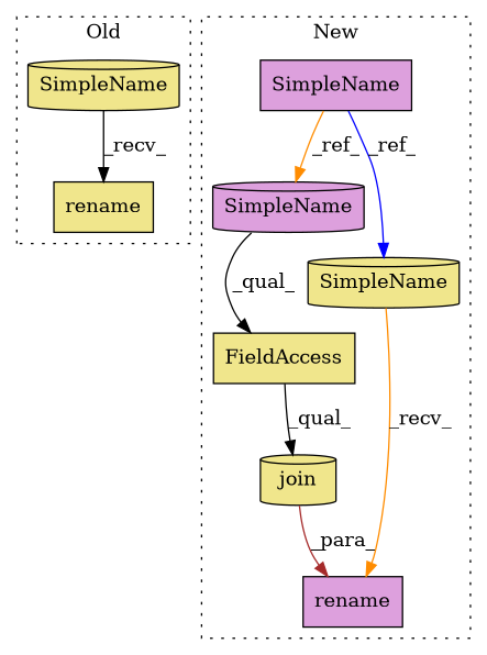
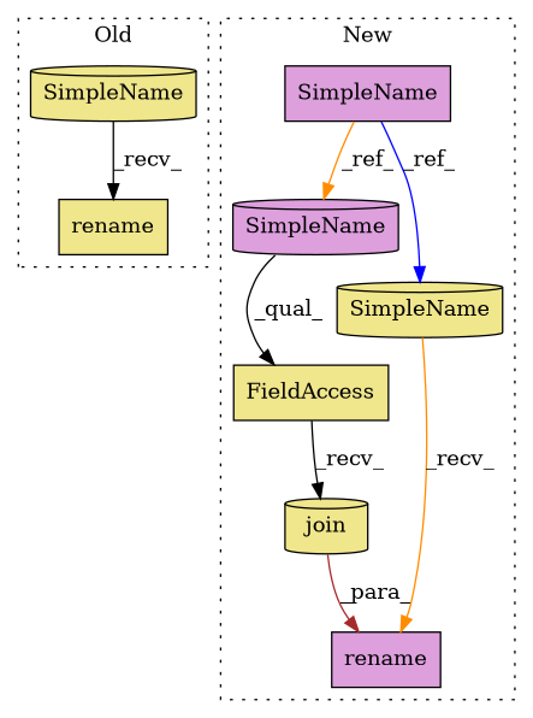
  digraph {
    node [a=42 l=2 s=6141 shape=box style=filled fillcolor=khaki]
    edge [color=black]
    n1 [a=32 l="7,1" label=rename s="6132,6152"]
    n2 [label=SimpleName s=6129 shape=cylinder]
    n3 [a=32 l="5,1" label=join s="6149,6163" shape=cylinder]
    n4 [a=22 l=7 label=FieldAccess]
    n5 [label=SimpleName s=5688 fillcolor=plum]
    n6 [a=32 l="7,1" label=rename s="6125,6164" fillcolor=plum]
    n7 [label=SimpleName shape=cylinder fillcolor=plum]
    n8 [label=SimpleName s=6122 shape=cylinder]
    subgraph cluster_1 {
      label=Old
      style=dotted
      n1
      n2
    }
    subgraph cluster_2 {
      label=New
      style=dotted
      n3
      n4
      n5
      n6
      n7
      n8
    }
    n2 -> n1 [label=_recv_]
    n3 -> n6 [label=_para_ color=brown]
-   n4 -> n3 [label=_qual_]
+   n4 -> n3 [label=_recv_]
    n5 -> n7 [label=_ref_ color=darkorange]
    n5 -> n8 [label=_ref_ color=blue]
    n7 -> n4 [label=_qual_]
    n8 -> n6 [label=_recv_ color=darkorange]
  }
